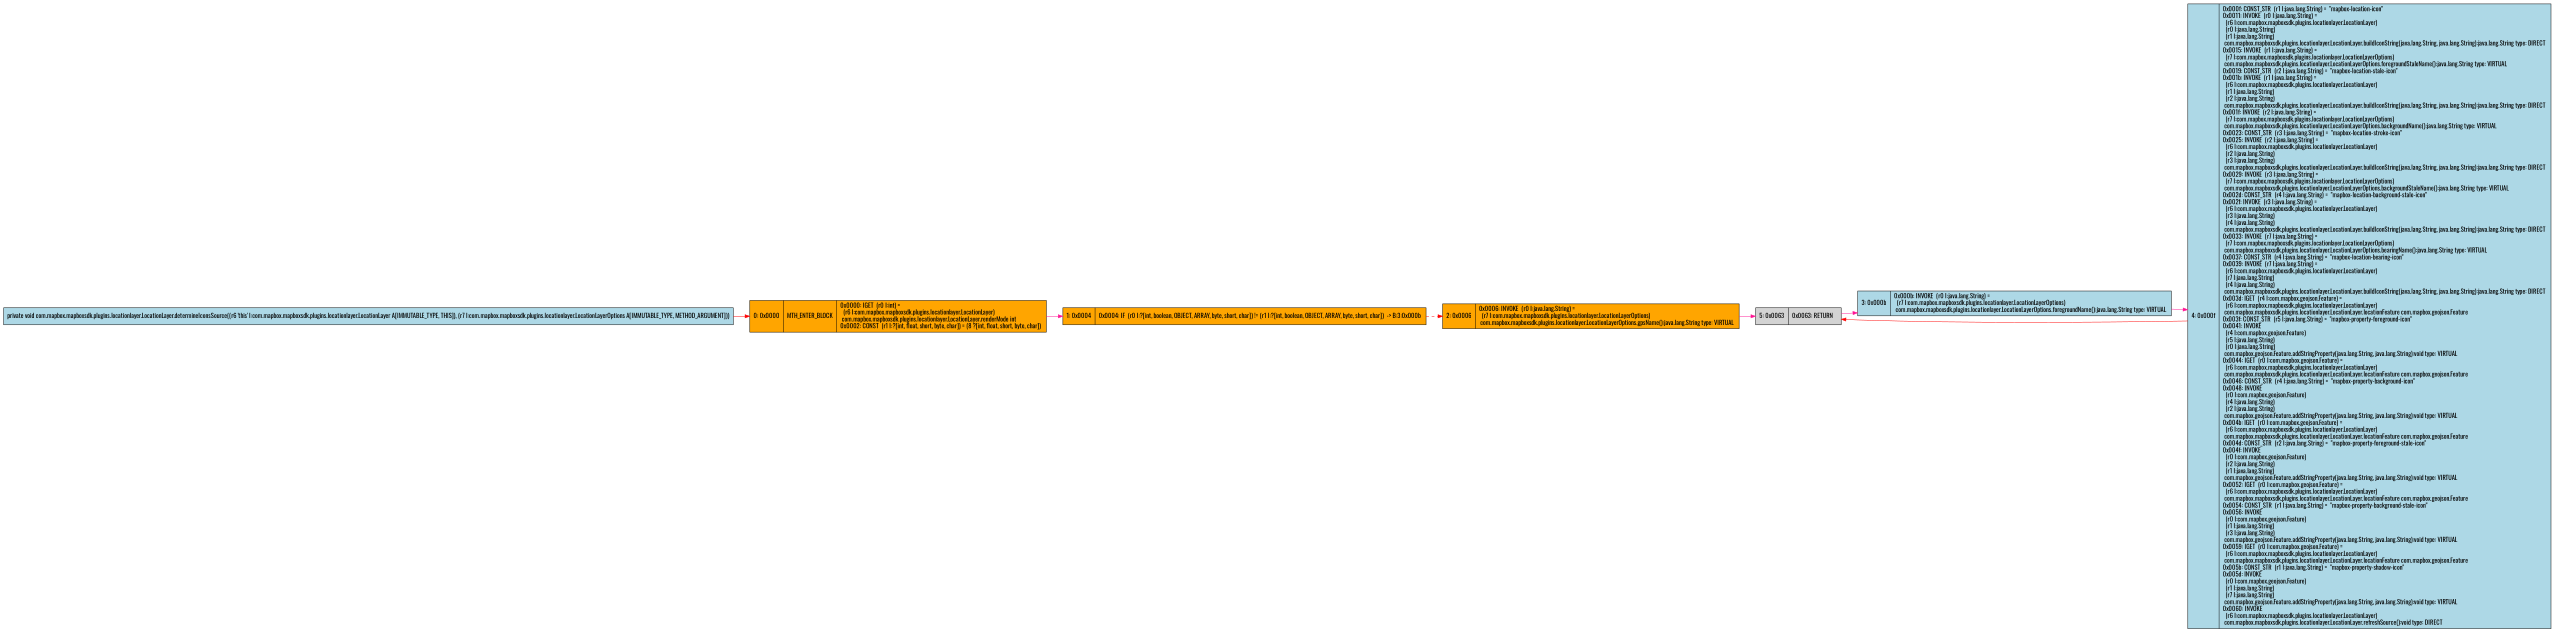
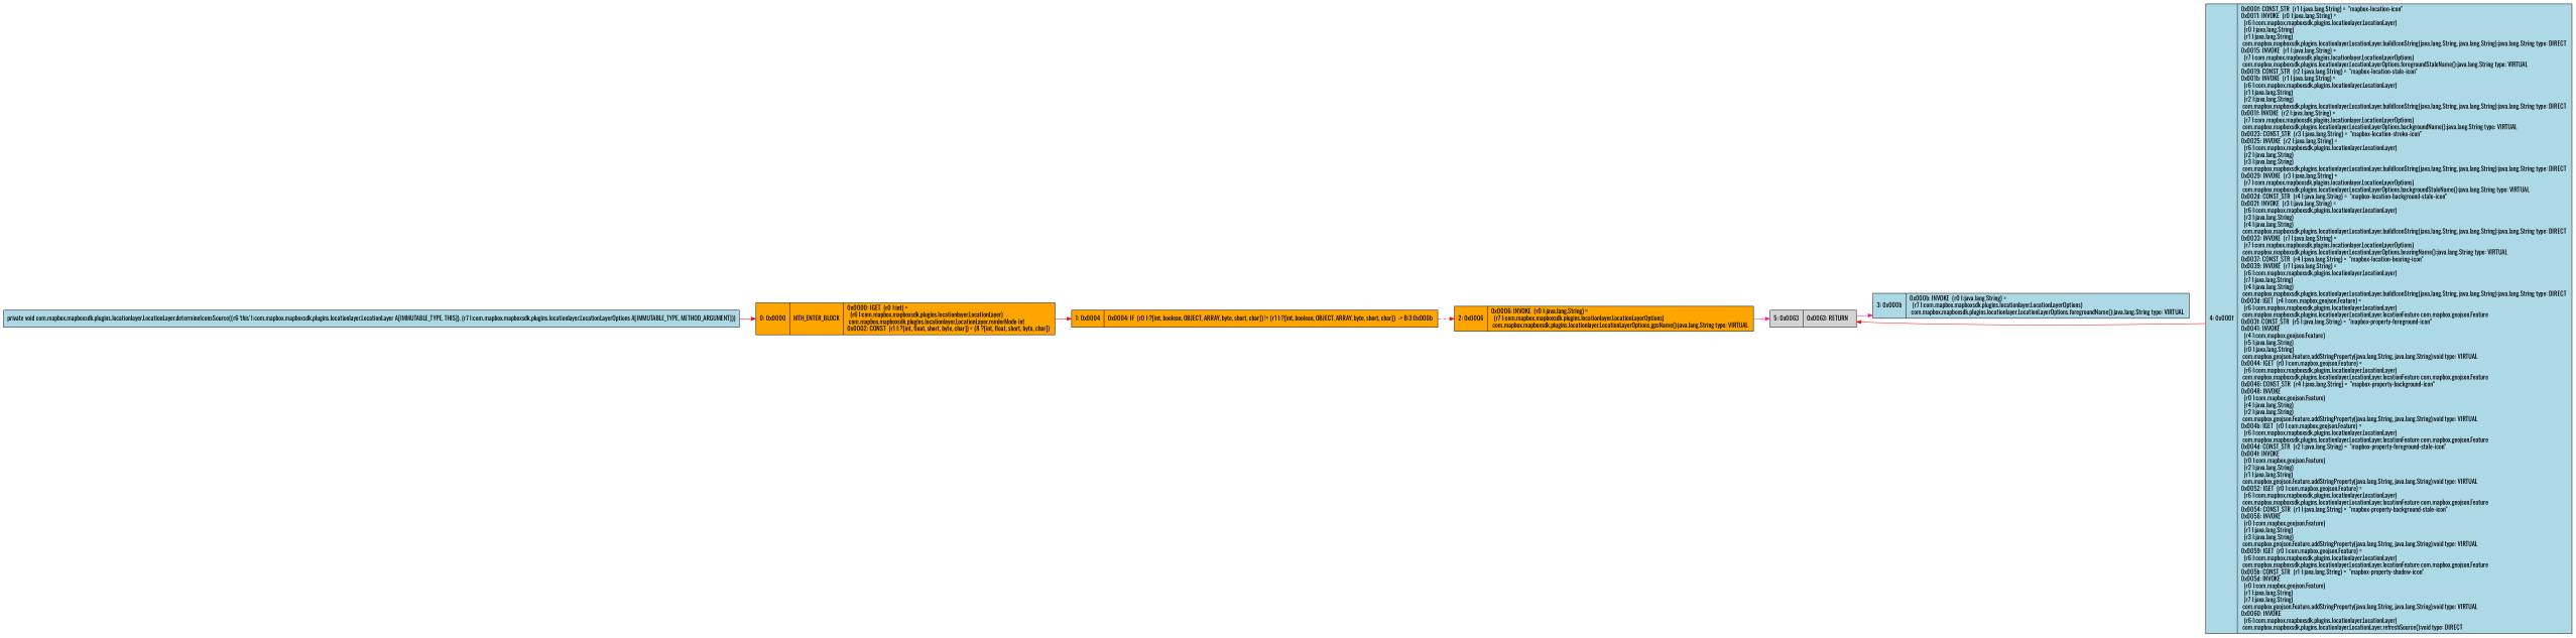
  digraph {
    fontname=Oswald
    rankdir=LR
    node [fillcolor=orange fontname=Oswald shape=record style=filled]
    edge [color=red fontname=Oswald]
    n1 [label="{0\:\ 0x0000|MTH_ENTER_BLOCK\l|0x0000: IGET  (r0 I:int) = \l  (r6 I:com.mapbox.mapboxsdk.plugins.locationlayer.LocationLayer)\l com.mapbox.mapboxsdk.plugins.locationlayer.LocationLayer.renderMode int \l0x0002: CONST  (r1 I:?[int, float, short, byte, char]) = (8 ?[int, float, short, byte, char]) \l}"]
    n2 [label="{1\:\ 0x0004|0x0004: IF  (r0 I:?[int, boolean, OBJECT, ARRAY, byte, short, char]) != (r1 I:?[int, boolean, OBJECT, ARRAY, byte, short, char])  \-\> B:3:0x000b \l}"]
    n3 [label="{2\:\ 0x0006|0x0006: INVOKE  (r0 I:java.lang.String) = \l  (r7 I:com.mapbox.mapboxsdk.plugins.locationlayer.LocationLayerOptions)\l com.mapbox.mapboxsdk.plugins.locationlayer.LocationLayerOptions.gpsName():java.lang.String type: VIRTUAL \l}"]
    n4 [fillcolor=lightgrey label="{5\:\ 0x0063|0x0063: RETURN   \l}"]
    n5 [fillcolor=lightblue label="{3\:\ 0x000b|0x000b: INVOKE  (r0 I:java.lang.String) = \l  (r7 I:com.mapbox.mapboxsdk.plugins.locationlayer.LocationLayerOptions)\l com.mapbox.mapboxsdk.plugins.locationlayer.LocationLayerOptions.foregroundName():java.lang.String type: VIRTUAL \l}"]
    n6 [fillcolor=lightblue label="{4\:\ 0x000f|0x000f: CONST_STR  (r1 I:java.lang.String) =  \"mapbox\-location\-icon\" \l0x0011: INVOKE  (r0 I:java.lang.String) = \l  (r6 I:com.mapbox.mapboxsdk.plugins.locationlayer.LocationLayer)\l  (r0 I:java.lang.String)\l  (r1 I:java.lang.String)\l com.mapbox.mapboxsdk.plugins.locationlayer.LocationLayer.buildIconString(java.lang.String, java.lang.String):java.lang.String type: DIRECT \l0x0015: INVOKE  (r1 I:java.lang.String) = \l  (r7 I:com.mapbox.mapboxsdk.plugins.locationlayer.LocationLayerOptions)\l com.mapbox.mapboxsdk.plugins.locationlayer.LocationLayerOptions.foregroundStaleName():java.lang.String type: VIRTUAL \l0x0019: CONST_STR  (r2 I:java.lang.String) =  \"mapbox\-location\-stale\-icon\" \l0x001b: INVOKE  (r1 I:java.lang.String) = \l  (r6 I:com.mapbox.mapboxsdk.plugins.locationlayer.LocationLayer)\l  (r1 I:java.lang.String)\l  (r2 I:java.lang.String)\l com.mapbox.mapboxsdk.plugins.locationlayer.LocationLayer.buildIconString(java.lang.String, java.lang.String):java.lang.String type: DIRECT \l0x001f: INVOKE  (r2 I:java.lang.String) = \l  (r7 I:com.mapbox.mapboxsdk.plugins.locationlayer.LocationLayerOptions)\l com.mapbox.mapboxsdk.plugins.locationlayer.LocationLayerOptions.backgroundName():java.lang.String type: VIRTUAL \l0x0023: CONST_STR  (r3 I:java.lang.String) =  \"mapbox\-location\-stroke\-icon\" \l0x0025: INVOKE  (r2 I:java.lang.String) = \l  (r6 I:com.mapbox.mapboxsdk.plugins.locationlayer.LocationLayer)\l  (r2 I:java.lang.String)\l  (r3 I:java.lang.String)\l com.mapbox.mapboxsdk.plugins.locationlayer.LocationLayer.buildIconString(java.lang.String, java.lang.String):java.lang.String type: DIRECT \l0x0029: INVOKE  (r3 I:java.lang.String) = \l  (r7 I:com.mapbox.mapboxsdk.plugins.locationlayer.LocationLayerOptions)\l com.mapbox.mapboxsdk.plugins.locationlayer.LocationLayerOptions.backgroundStaleName():java.lang.String type: VIRTUAL \l0x002d: CONST_STR  (r4 I:java.lang.String) =  \"mapbox\-location\-background\-stale\-icon\" \l0x002f: INVOKE  (r3 I:java.lang.String) = \l  (r6 I:com.mapbox.mapboxsdk.plugins.locationlayer.LocationLayer)\l  (r3 I:java.lang.String)\l  (r4 I:java.lang.String)\l com.mapbox.mapboxsdk.plugins.locationlayer.LocationLayer.buildIconString(java.lang.String, java.lang.String):java.lang.String type: DIRECT \l0x0033: INVOKE  (r7 I:java.lang.String) = \l  (r7 I:com.mapbox.mapboxsdk.plugins.locationlayer.LocationLayerOptions)\l com.mapbox.mapboxsdk.plugins.locationlayer.LocationLayerOptions.bearingName():java.lang.String type: VIRTUAL \l0x0037: CONST_STR  (r4 I:java.lang.String) =  \"mapbox\-location\-bearing\-icon\" \l0x0039: INVOKE  (r7 I:java.lang.String) = \l  (r6 I:com.mapbox.mapboxsdk.plugins.locationlayer.LocationLayer)\l  (r7 I:java.lang.String)\l  (r4 I:java.lang.String)\l com.mapbox.mapboxsdk.plugins.locationlayer.LocationLayer.buildIconString(java.lang.String, java.lang.String):java.lang.String type: DIRECT \l0x003d: IGET  (r4 I:com.mapbox.geojson.Feature) = \l  (r6 I:com.mapbox.mapboxsdk.plugins.locationlayer.LocationLayer)\l com.mapbox.mapboxsdk.plugins.locationlayer.LocationLayer.locationFeature com.mapbox.geojson.Feature \l0x003f: CONST_STR  (r5 I:java.lang.String) =  \"mapbox\-property\-foreground\-icon\" \l0x0041: INVOKE  \l  (r4 I:com.mapbox.geojson.Feature)\l  (r5 I:java.lang.String)\l  (r0 I:java.lang.String)\l com.mapbox.geojson.Feature.addStringProperty(java.lang.String, java.lang.String):void type: VIRTUAL \l0x0044: IGET  (r0 I:com.mapbox.geojson.Feature) = \l  (r6 I:com.mapbox.mapboxsdk.plugins.locationlayer.LocationLayer)\l com.mapbox.mapboxsdk.plugins.locationlayer.LocationLayer.locationFeature com.mapbox.geojson.Feature \l0x0046: CONST_STR  (r4 I:java.lang.String) =  \"mapbox\-property\-background\-icon\" \l0x0048: INVOKE  \l  (r0 I:com.mapbox.geojson.Feature)\l  (r4 I:java.lang.String)\l  (r2 I:java.lang.String)\l com.mapbox.geojson.Feature.addStringProperty(java.lang.String, java.lang.String):void type: VIRTUAL \l0x004b: IGET  (r0 I:com.mapbox.geojson.Feature) = \l  (r6 I:com.mapbox.mapboxsdk.plugins.locationlayer.LocationLayer)\l com.mapbox.mapboxsdk.plugins.locationlayer.LocationLayer.locationFeature com.mapbox.geojson.Feature \l0x004d: CONST_STR  (r2 I:java.lang.String) =  \"mapbox\-property\-foreground\-stale\-icon\" \l0x004f: INVOKE  \l  (r0 I:com.mapbox.geojson.Feature)\l  (r2 I:java.lang.String)\l  (r1 I:java.lang.String)\l com.mapbox.geojson.Feature.addStringProperty(java.lang.String, java.lang.String):void type: VIRTUAL \l0x0052: IGET  (r0 I:com.mapbox.geojson.Feature) = \l  (r6 I:com.mapbox.mapboxsdk.plugins.locationlayer.LocationLayer)\l com.mapbox.mapboxsdk.plugins.locationlayer.LocationLayer.locationFeature com.mapbox.geojson.Feature \l0x0054: CONST_STR  (r1 I:java.lang.String) =  \"mapbox\-property\-background\-stale\-icon\" \l0x0056: INVOKE  \l  (r0 I:com.mapbox.geojson.Feature)\l  (r1 I:java.lang.String)\l  (r3 I:java.lang.String)\l com.mapbox.geojson.Feature.addStringProperty(java.lang.String, java.lang.String):void type: VIRTUAL \l0x0059: IGET  (r0 I:com.mapbox.geojson.Feature) = \l  (r6 I:com.mapbox.mapboxsdk.plugins.locationlayer.LocationLayer)\l com.mapbox.mapboxsdk.plugins.locationlayer.LocationLayer.locationFeature com.mapbox.geojson.Feature \l0x005b: CONST_STR  (r1 I:java.lang.String) =  \"mapbox\-property\-shadow\-icon\" \l0x005d: INVOKE  \l  (r0 I:com.mapbox.geojson.Feature)\l  (r1 I:java.lang.String)\l  (r7 I:java.lang.String)\l com.mapbox.geojson.Feature.addStringProperty(java.lang.String, java.lang.String):void type: VIRTUAL \l0x0060: INVOKE  \l  (r6 I:com.mapbox.mapboxsdk.plugins.locationlayer.LocationLayer)\l com.mapbox.mapboxsdk.plugins.locationlayer.LocationLayer.refreshSource():void type: DIRECT \l}"]
    n7 [fillcolor=lightblue label="{private void com.mapbox.mapboxsdk.plugins.locationlayer.LocationLayer.determineIconsSource((r6 'this' I:com.mapbox.mapboxsdk.plugins.locationlayer.LocationLayer A[IMMUTABLE_TYPE, THIS]), (r7 I:com.mapbox.mapboxsdk.plugins.locationlayer.LocationLayerOptions A[IMMUTABLE_TYPE, METHOD_ARGUMENT])) }"]
-   n1 -> n2 [color=deeppink]
+   n1 -> n2
    n2 -> n3 [style=dashed]
    n3 -> n4 [color=deeppink]
    n4 -> n5 [color=deeppink]
-   n5 -> n6 [color=deeppink]
    n6 -> n4
    n7 -> n1
  }
